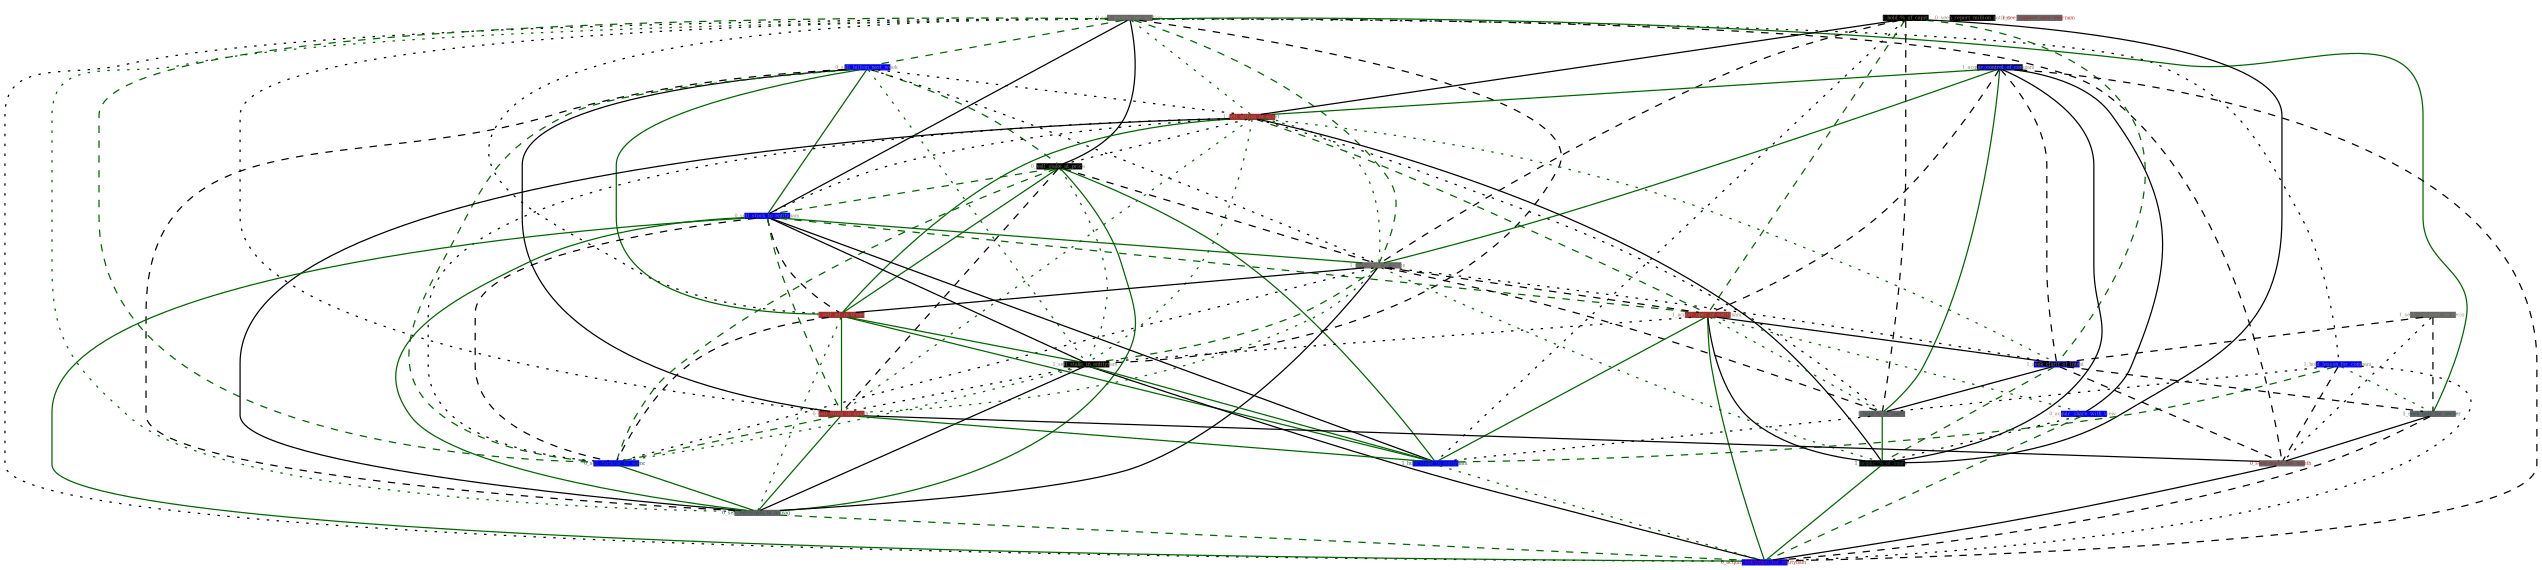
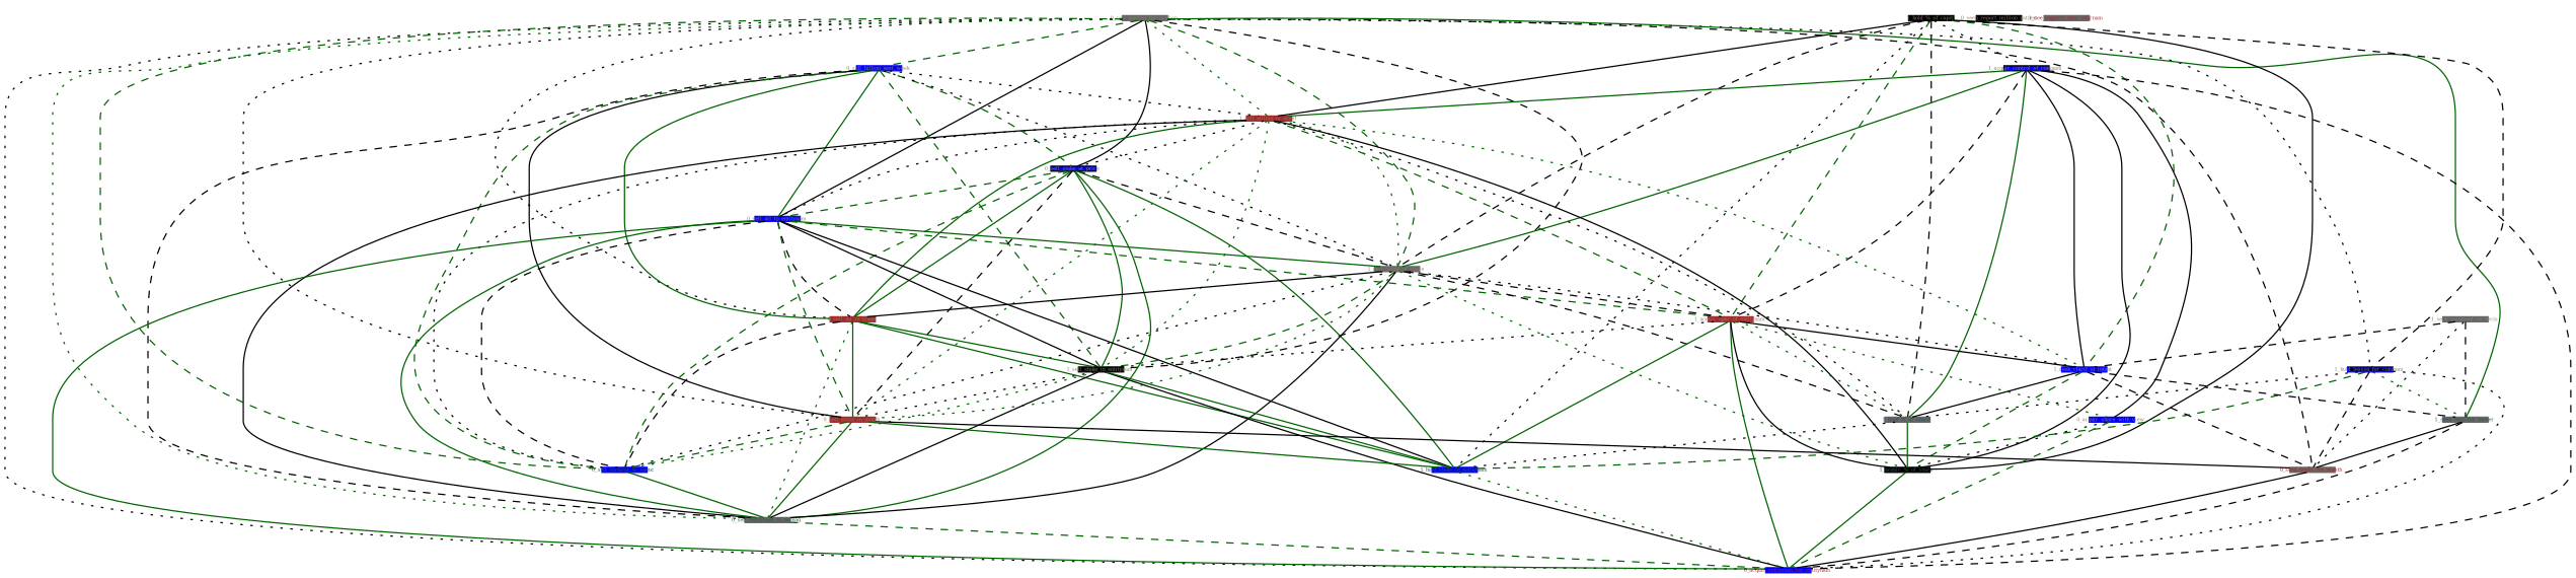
  graph {
    node [color=gray40 fixedsize=true fontcolor="#8b7d6b" fontsize=4 shape=polygon style=filled]
    edge [color=black style=solid w=1]
    "0_sell_portion_for_million " [height=.06 width=.5]
    "1_hold_%_of_capit " [color=black height=.06 width=.5]
    "0_sell_billion_next_week " [color=blue height=.06 width=.5]
    "1_acquir_control_of_compani " [color=black fillcolor=blue height=.06 width=.5]
    "1_sell_billion_of_asset " [color=brown height=.06 width=.5]
-   "0_sell_stake_at_price " [color=black height=.06 width=.5]
+   "0_sell_stake_at_price " [color=black height=.06 width=.5 fillcolor=blue]
    "1_seek_comment_on_decis " [height=.06 width=.5]
    n8 [color=black height=.06 label="0_seen_report_million_patient" width=.5]
-   "0_sell_all_to_entitynam " [color=blue height=.06 width=.5 label="0_sell_stock_to_entitynam"]
+   "0_sell_all_to_entitynam " [color=blue height=.06 width=.5]
    "1_sell_chunk_of_share " [height=.06 width=.5]
-   "1_hold_lesson_for_compani " [color=blue height=.06 width=.5]
+   "1_hold_lesson_for_compani " [color=blue height=.06 width=.5 fillcolor=black]
    "1_acquir_oper_of_entitynam " [color=brown height=.06 width=.5]
    "0_sell_all_in_trade " [color=brown height=.06 width=.5]
    "1_sell_stake_in_entitynam " [color=black height=.06 width=.5]
-   "1_seek_clarif_of_intent " [color=blue height=.06 width=.5 fillcolor=black]
+   "1_seek_clarif_of_intent " [color=blue height=.06 width=.5]
    "0_sell_stock_in_month " [color=brown height=.06 width=.5]
    "0_acquir_share_with_view " [color=blue height=.06 width=.5]
    "0_seek_buyer_for_month " [fontcolor="#b22222" height=.06 width=.5]
    "1_see_support_until_yearnum " [fontcolor="#b22222" height=.06 width=.5]
    "0_acquir_entitynam_for_entitynam " [color=blue fontcolor="#b22222" height=.06 width=.5]
    "1_seek_help_for_owner " [fontcolor="#2f4f4f" height=.06 width=.5]
    "0_sell_furnitur_to_agenc " [color=blue fontcolor="#2f4f4f" height=.06 width=.5]
    "0_sell_entitynam_to_manag " [fontcolor="#2f4f4f" height=.06 width=.5]
    "1_hold_%_of_share " [fontcolor="#2f4f4f" height=.06 width=.5]
    "1_hold_stake_in_entitynam " [color=blue fontcolor="#2f4f4f" height=.06 width=.5]
    "1_acquir_%_of_share " [color=black fontcolor="#2f4f4f" height=.06 width=.5]
    subgraph sub_1 {
      "0_sell_portion_for_million "
      "1_hold_%_of_capit "
      "0_sell_billion_next_week "
      "1_acquir_control_of_compani "
      "1_sell_billion_of_asset "
      "0_sell_stake_at_price "
      "1_seek_comment_on_decis "
      n8
      "0_sell_all_to_entitynam "
      "1_sell_chunk_of_share "
      "1_hold_lesson_for_compani "
      "1_acquir_oper_of_entitynam "
      "0_sell_all_in_trade "
      "1_sell_stake_in_entitynam "
      "1_seek_clarif_of_intent "
      "0_sell_stock_in_month "
      "0_acquir_share_with_view "
    }
    subgraph sub_2 {
      "0_seek_buyer_for_month "
      "1_see_support_until_yearnum "
      "0_acquir_entitynam_for_entitynam "
    }
    "0_sell_portion_for_million " -- "0_sell_billion_next_week " [color=darkgreen style=dashed]
    "0_sell_portion_for_million " -- "1_sell_billion_of_asset " [color=darkgreen style=dotted]
    "0_sell_portion_for_million " -- "0_sell_stake_at_price "
    "0_sell_portion_for_million " -- "0_sell_all_to_entitynam "
    "0_sell_portion_for_million " -- "1_sell_chunk_of_share " [color=darkgreen style=dashed]
    "0_sell_portion_for_million " -- "1_hold_lesson_for_compani " [style=dotted]
    "0_sell_portion_for_million " -- "0_sell_all_in_trade " [style=dotted]
    "0_sell_portion_for_million " -- "1_sell_stake_in_entitynam " [style=dashed]
    "0_sell_portion_for_million " -- "0_sell_stock_in_month " [style=dotted]
    "0_sell_portion_for_million " -- "0_seek_buyer_for_month " [style=dashed]
    "0_sell_portion_for_million " -- "0_acquir_entitynam_for_entitynam " [style=dotted]
    "0_sell_portion_for_million " -- "1_seek_help_for_owner " [color=darkgreen]
    "0_sell_portion_for_million " -- "0_sell_furnitur_to_agenc " [color=darkgreen style=dashed]
    "0_sell_portion_for_million " -- "0_sell_entitynam_to_manag " [color=darkgreen style=dotted]
+   "1_hold_%_of_capit " -- "1_acquir_control_of_compani " [style=dotted]
    "1_hold_%_of_capit " -- "1_sell_billion_of_asset "
    "1_hold_%_of_capit " -- "1_sell_chunk_of_share " [style=dashed]
+   "1_hold_%_of_capit " -- "1_hold_lesson_for_compani " [style=dashed]
    "1_hold_%_of_capit " -- "1_acquir_oper_of_entitynam " [color=darkgreen style=dashed]
    "1_hold_%_of_capit " -- "1_seek_clarif_of_intent " [color=darkgreen style=dashed]
    "1_hold_%_of_capit " -- "1_hold_%_of_share " [style=dashed w=3]
    "1_hold_%_of_capit " -- "1_hold_stake_in_entitynam " [style=dotted]
    "1_hold_%_of_capit " -- "1_acquir_%_of_share " [w=2]
    "0_sell_billion_next_week " -- "1_sell_billion_of_asset " [style=dotted w=2]
    "0_sell_billion_next_week " -- "0_sell_stake_at_price " [color=darkgreen style=dashed]
    "0_sell_billion_next_week " -- "0_sell_all_to_entitynam " [color=darkgreen]
    "0_sell_billion_next_week " -- "1_sell_chunk_of_share " [style=dotted]
    "0_sell_billion_next_week " -- "0_sell_all_in_trade " [color=darkgreen]
-   "0_sell_billion_next_week " -- "1_sell_stake_in_entitynam " [color=darkgreen style=dotted]
+   "0_sell_billion_next_week " -- "1_sell_stake_in_entitynam " [color=darkgreen style=dashed]
    "0_sell_billion_next_week " -- "0_sell_stock_in_month "
    "0_sell_billion_next_week " -- "0_sell_furnitur_to_agenc " [color=darkgreen style=dashed]
    "0_sell_billion_next_week " -- "0_sell_entitynam_to_manag " [style=dashed]
    "1_acquir_control_of_compani " -- "1_sell_billion_of_asset " [color=darkgreen]
    "1_acquir_control_of_compani " -- "1_sell_chunk_of_share " [color=darkgreen]
    "1_acquir_control_of_compani " -- "1_acquir_oper_of_entitynam " [style=dashed w=2]
-   "1_acquir_control_of_compani " -- "1_seek_clarif_of_intent " [style=dashed]
+   "1_acquir_control_of_compani " -- "1_seek_clarif_of_intent "
    "1_acquir_control_of_compani " -- "0_acquir_share_with_view "
    "1_acquir_control_of_compani " -- "0_acquir_entitynam_for_entitynam " [style=dashed]
    "1_acquir_control_of_compani " -- "1_hold_%_of_share " [color=darkgreen]
    "1_acquir_control_of_compani " -- "1_acquir_%_of_share " [w=2]
    "1_sell_billion_of_asset " -- "0_sell_stake_at_price " [style=dotted]
    "1_sell_billion_of_asset " -- "0_sell_all_to_entitynam " [style=dotted]
    "1_sell_billion_of_asset " -- "1_sell_chunk_of_share " [color=darkgreen style=dotted w=2]
    "1_sell_billion_of_asset " -- "1_acquir_oper_of_entitynam " [color=darkgreen style=dashed]
    "1_sell_billion_of_asset " -- "0_sell_all_in_trade " [color=darkgreen]
    "1_sell_billion_of_asset " -- "1_sell_stake_in_entitynam " [color=darkgreen style=dotted]
    "1_sell_billion_of_asset " -- "1_seek_clarif_of_intent " [color=darkgreen style=dotted]
    "1_sell_billion_of_asset " -- "0_sell_stock_in_month " [color=darkgreen style=dotted]
    "1_sell_billion_of_asset " -- "0_sell_furnitur_to_agenc " [style=dotted]
    "1_sell_billion_of_asset " -- "0_sell_entitynam_to_manag "
    "1_sell_billion_of_asset " -- "1_hold_%_of_share " [style=dotted]
    "1_sell_billion_of_asset " -- "1_acquir_%_of_share "
    "0_sell_stake_at_price " -- "0_sell_all_to_entitynam " [color=darkgreen style=dashed]
    "0_sell_stake_at_price " -- "1_sell_chunk_of_share " [style=dashed]
    "0_sell_stake_at_price " -- "0_sell_all_in_trade " [color=darkgreen]
-   "0_sell_stake_at_price " -- "1_sell_stake_in_entitynam " [color=darkgreen style=dotted w=2]
+   "0_sell_stake_at_price " -- "1_sell_stake_in_entitynam " [color=darkgreen w=2]
    "0_sell_stake_at_price " -- "0_sell_stock_in_month " [style=dashed]
    "0_sell_stake_at_price " -- "0_sell_furnitur_to_agenc " [color=darkgreen style=dashed]
    "0_sell_stake_at_price " -- "0_sell_entitynam_to_manag " [color=darkgreen]
    "0_sell_stake_at_price " -- "1_hold_stake_in_entitynam " [color=darkgreen]
    "1_seek_comment_on_decis " -- "1_seek_clarif_of_intent " [style=dashed]
    "1_seek_comment_on_decis " -- "0_seek_buyer_for_month " [style=dotted]
    "1_seek_comment_on_decis " -- "1_seek_help_for_owner " [style=dashed]
    "0_sell_all_to_entitynam " -- "1_sell_chunk_of_share " [color=darkgreen]
    "0_sell_all_to_entitynam " -- "1_acquir_oper_of_entitynam " [color=darkgreen style=dashed]
    "0_sell_all_to_entitynam " -- "0_sell_all_in_trade " [style=dashed w=2]
    "0_sell_all_to_entitynam " -- "1_sell_stake_in_entitynam " [w=2]
    "0_sell_all_to_entitynam " -- "0_sell_stock_in_month " [color=darkgreen style=dashed]
    "0_sell_all_to_entitynam " -- "0_acquir_entitynam_for_entitynam " [color=darkgreen]
    "0_sell_all_to_entitynam " -- "0_sell_furnitur_to_agenc " [style=dashed w=2]
    "0_sell_all_to_entitynam " -- "0_sell_entitynam_to_manag " [color=darkgreen w=2]
    "0_sell_all_to_entitynam " -- "1_hold_stake_in_entitynam "
    "1_sell_chunk_of_share " -- "1_acquir_oper_of_entitynam " [style=dashed]
    "1_sell_chunk_of_share " -- "0_sell_all_in_trade "
    "1_sell_chunk_of_share " -- "1_sell_stake_in_entitynam " [color=darkgreen style=dashed]
    "1_sell_chunk_of_share " -- "1_seek_clarif_of_intent " [style=dotted]
    "1_sell_chunk_of_share " -- "0_sell_stock_in_month " [color=darkgreen style=dotted]
    "1_sell_chunk_of_share " -- "0_sell_furnitur_to_agenc " [style=dotted]
    "1_sell_chunk_of_share " -- "0_sell_entitynam_to_manag "
    "1_sell_chunk_of_share " -- "1_hold_%_of_share " [style=dashed w=2]
    "1_sell_chunk_of_share " -- "1_acquir_%_of_share " [color=darkgreen style=dotted w=2]
    "1_hold_lesson_for_compani " -- "0_seek_buyer_for_month " [style=dashed]
    "1_hold_lesson_for_compani " -- "0_acquir_entitynam_for_entitynam " [style=dotted]
    "1_hold_lesson_for_compani " -- "1_seek_help_for_owner " [color=darkgreen style=dotted]
    "1_hold_lesson_for_compani " -- "1_hold_%_of_share " [style=dotted]
    "1_hold_lesson_for_compani " -- "1_hold_stake_in_entitynam " [color=darkgreen style=dashed]
    "1_acquir_oper_of_entitynam " -- "1_sell_stake_in_entitynam " [style=dotted]
    "1_acquir_oper_of_entitynam " -- "1_seek_clarif_of_intent "
    "1_acquir_oper_of_entitynam " -- "0_acquir_share_with_view " [color=darkgreen style=dotted]
    "1_acquir_oper_of_entitynam " -- "0_acquir_entitynam_for_entitynam " [color=darkgreen w=2]
    "1_acquir_oper_of_entitynam " -- "1_hold_%_of_share " [color=darkgreen style=dotted]
    "1_acquir_oper_of_entitynam " -- "1_hold_stake_in_entitynam " [color=darkgreen]
    "1_acquir_oper_of_entitynam " -- "1_acquir_%_of_share " [w=2]
    "0_sell_all_in_trade " -- "1_sell_stake_in_entitynam " [color=darkgreen w=2]
    "0_sell_all_in_trade " -- "0_sell_stock_in_month " [color=darkgreen w=2]
    "0_sell_all_in_trade " -- "0_sell_furnitur_to_agenc " [style=dashed]
    "0_sell_all_in_trade " -- "0_sell_entitynam_to_manag " [color=darkgreen style=dotted]
    "0_sell_all_in_trade " -- "1_hold_stake_in_entitynam " [color=darkgreen]
    "1_sell_stake_in_entitynam " -- "0_sell_stock_in_month " [style=dotted w=2]
    "1_sell_stake_in_entitynam " -- "0_acquir_entitynam_for_entitynam "
    "1_sell_stake_in_entitynam " -- "0_sell_furnitur_to_agenc " [color=darkgreen style=dotted]
    "1_sell_stake_in_entitynam " -- "0_sell_entitynam_to_manag "
    "1_sell_stake_in_entitynam " -- "1_hold_stake_in_entitynam " [color=darkgreen w=3]
    "1_seek_clarif_of_intent " -- "0_seek_buyer_for_month " [style=dashed]
    "1_seek_clarif_of_intent " -- "1_seek_help_for_owner " [style=dashed]
    "1_seek_clarif_of_intent " -- "1_hold_%_of_share "
    "1_seek_clarif_of_intent " -- "1_acquir_%_of_share " [color=darkgreen style=dashed]
    "0_sell_stock_in_month " -- "0_seek_buyer_for_month "
    "0_sell_stock_in_month " -- "0_sell_furnitur_to_agenc " [color=darkgreen style=dashed]
    "0_sell_stock_in_month " -- "0_sell_entitynam_to_manag " [color=darkgreen]
    "0_sell_stock_in_month " -- "1_hold_stake_in_entitynam " [color=darkgreen]
    "0_acquir_share_with_view " -- "0_acquir_entitynam_for_entitynam " [color=darkgreen style=dashed]
    "0_acquir_share_with_view " -- "1_acquir_%_of_share " [style=dotted]
    "0_seek_buyer_for_month " -- "0_acquir_entitynam_for_entitynam "
    "1_seek_help_for_owner " -- "0_seek_buyer_for_month " [w=2]
    "1_seek_help_for_owner " -- "0_acquir_entitynam_for_entitynam " [style=dashed]
    "0_sell_furnitur_to_agenc " -- "0_sell_entitynam_to_manag " [color=darkgreen w=2]
    "0_sell_entitynam_to_manag " -- "0_acquir_entitynam_for_entitynam " [color=darkgreen style=dashed]
    "1_hold_%_of_share " -- "1_hold_stake_in_entitynam " [style=dotted]
    "1_hold_%_of_share " -- "1_acquir_%_of_share " [color=darkgreen w=3]
    "1_hold_stake_in_entitynam " -- "0_acquir_entitynam_for_entitynam " [color=darkgreen style=dotted]
    "1_acquir_%_of_share " -- "0_acquir_entitynam_for_entitynam " [color=darkgreen]
  }
